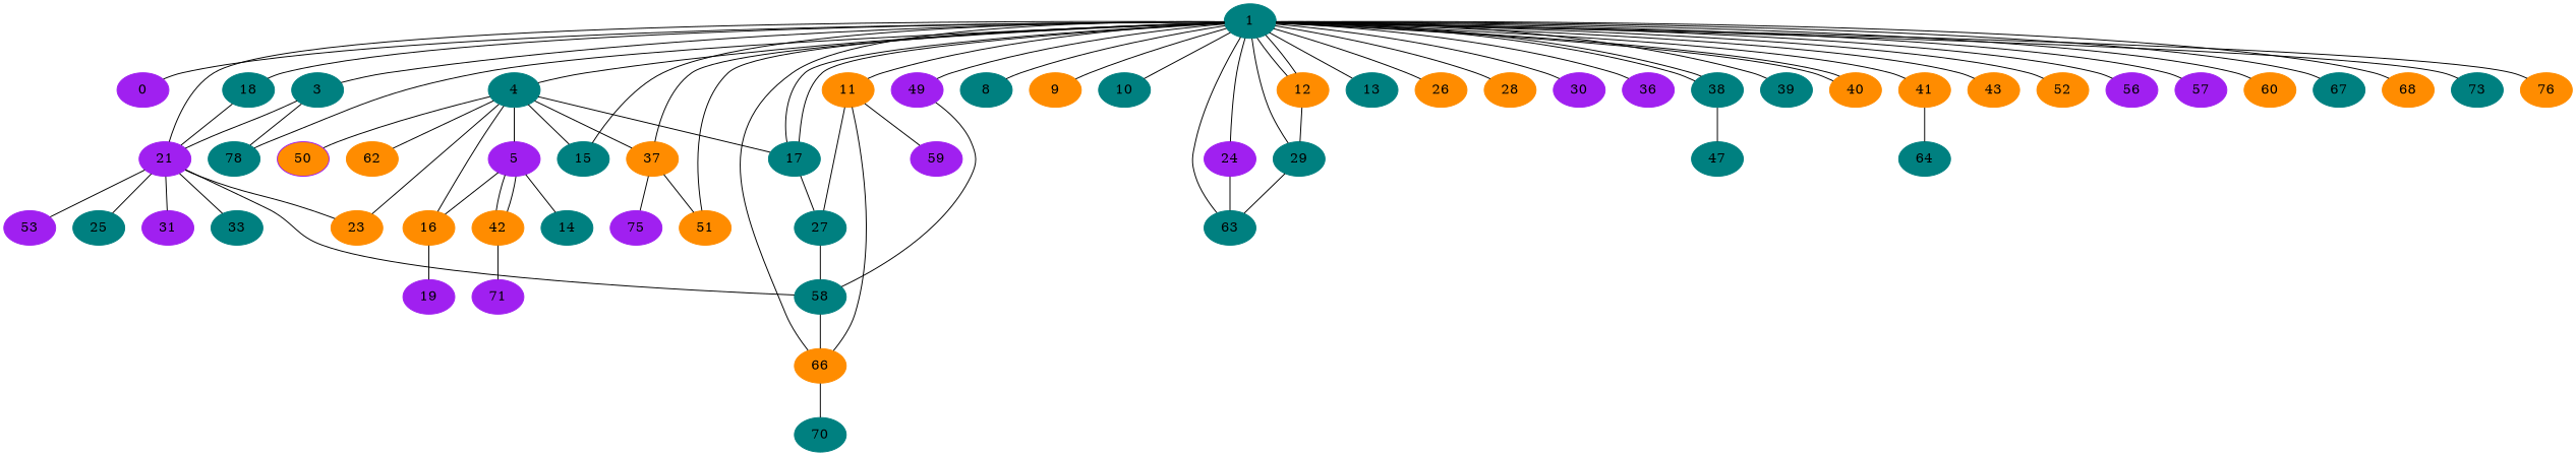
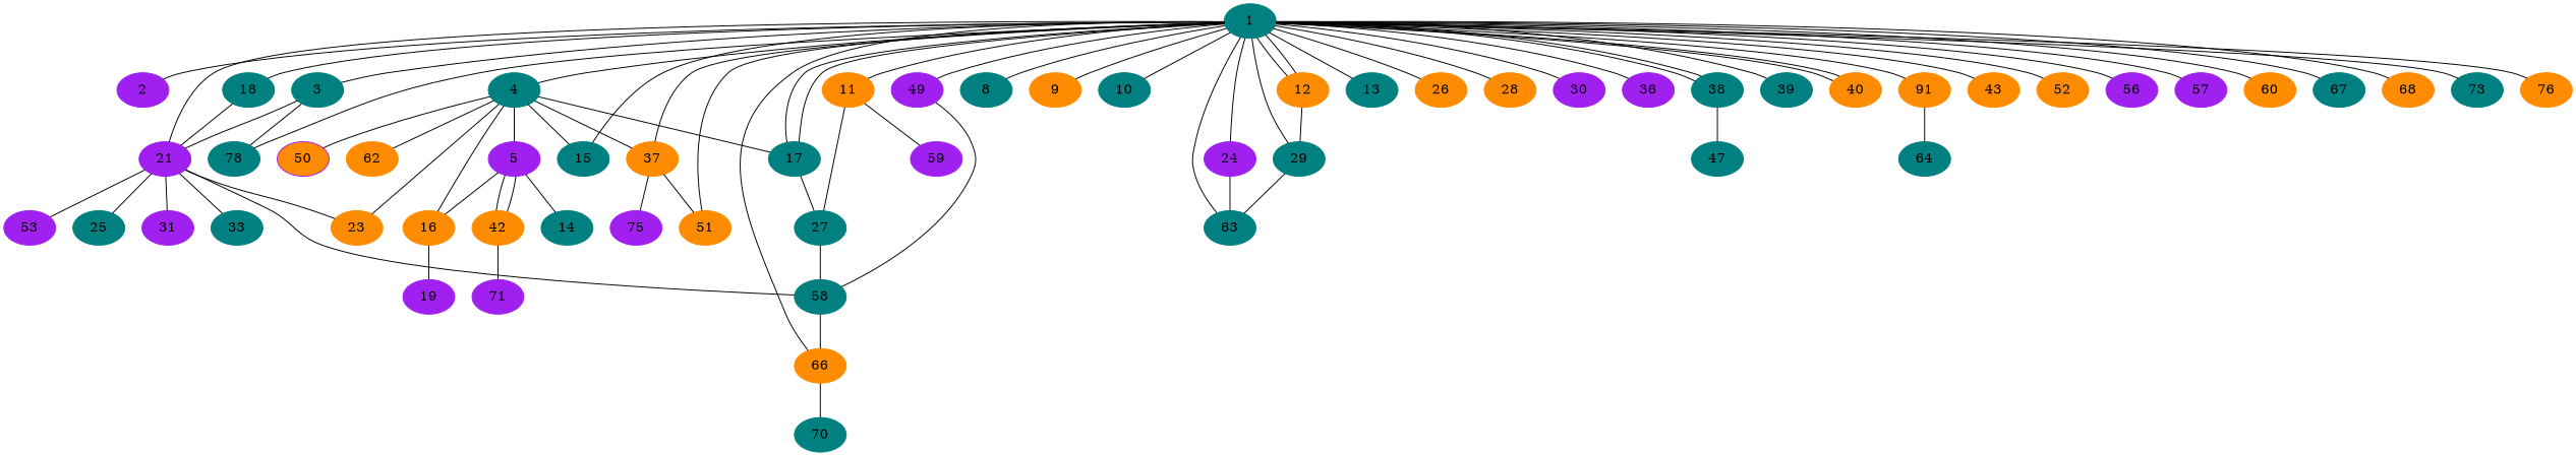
  graph {
    node [color=teal style=filled]
    1 [super="+7"]
-   2 [color=purple label=0]
+   2 [color=purple]
    3 [super="+54"]
    4 [super="+6"]
    8
    9 [color=darkorange]
    10
    11 [color=darkorange super="+22"]
    12 [color=darkorange]
    13
    15 [super="+55"]
    17 [super="+69"]
    18 [super="+20"]
    21 [color=purple super="+32"]
    24 [color=purple]
    26 [color=darkorange]
    28 [color=darkorange super="+46"]
    29 [super="+48"]
    30 [color=purple]
    36 [color=purple]
    37 [color=darkorange super="+44"]
    38 [super="+61"]
    39
    40 [color=darkorange]
-   41 [color=darkorange]
+   41 [color=darkorange label=91]
    43 [color=darkorange]
    49 [color=purple super="+79"]
    51 [color=darkorange]
    52 [color=darkorange]
    56 [color=purple]
    57 [color=purple]
    60 [color=darkorange]
    63
    66 [color=darkorange super="+74"]
    67
    68 [color=darkorange]
    73
    76 [color=darkorange]
    78
    5 [color=purple super="+72"]
    16 [color=darkorange super="+34"]
    23 [color=darkorange]
    50 [color=purple fillcolor=darkorange]
    62 [color=darkorange]
    27 [super="+35"]
    59 [color=purple]
    25
    31 [color=purple]
    33
    53 [color=purple]
    58 [super="+65"]
    75 [color=purple]
    47
    64
    70
    14
    42 [color=darkorange super="+45"]
    19 [color=purple]
    71 [color=purple]
    1 -- 2
    1 -- 3
    1 -- 4
    1 -- 8
    1 -- 9
    1 -- 10
    1 -- 11 [weight=2]
    1 -- 12
    1 -- 12
    1 -- 13
    1 -- 15
    1 -- 17
    1 -- 17
    1 -- 18
    1 -- 21 [weight=2]
    1 -- 24
    1 -- 26
    1 -- 28
    1 -- 29
    1 -- 30
    1 -- 36
    1 -- 37
    1 -- 38
    1 -- 38
    1 -- 39
    1 -- 40
    1 -- 40
    1 -- 41
    1 -- 43
    1 -- 49 [weight=2]
    1 -- 51
    1 -- 52
    1 -- 56
    1 -- 57
    1 -- 60
    1 -- 63
    1 -- 66
    1 -- 67
    1 -- 68
    1 -- 73
    1 -- 76
    1 -- 78
    3 -- 21
    3 -- 78
    4 -- 15
    4 -- 17
    4 -- 37
    4 -- 5
    4 -- 16
    4 -- 23
    4 -- 50
    4 -- 62
-   11 -- 66
    11 -- 27
    11 -- 59
    12 -- 29
    17 -- 27
    18 -- 21
    21 -- 23
    21 -- 25
    21 -- 31
    21 -- 33
    21 -- 53
    21 -- 58
    24 -- 63
    29 -- 63
    37 -- 51
    37 -- 75
    38 -- 47
    41 -- 64
    49 -- 58
    66 -- 70
    5 -- 16
    5 -- 14
    5 -- 42
    5 -- 42
    16 -- 19
    27 -- 58
    58 -- 66
    42 -- 71
  }
